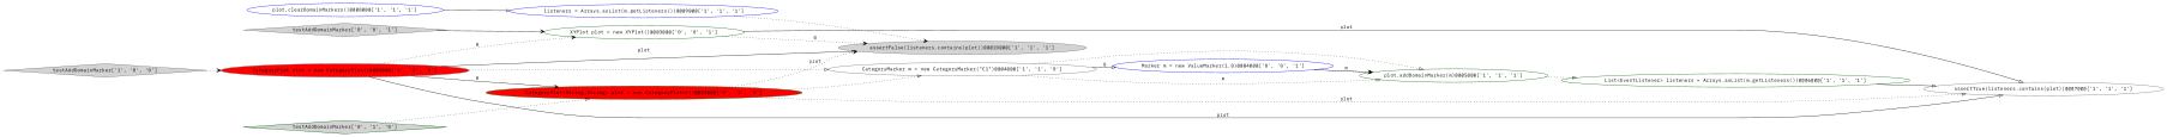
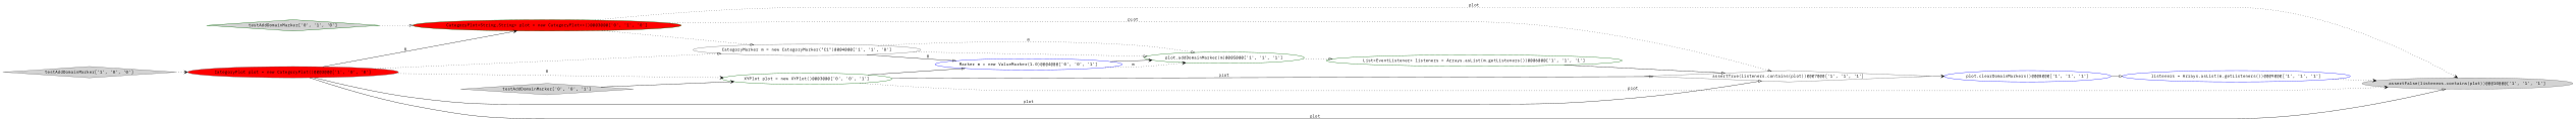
  digraph {
    fontname="IBM Plex Mono"
    rankdir=LR
    node [color=gray40 fillcolor=white fontname="IBM Plex Mono" shape=ellipse style=filled]
    edge [arrowhead=onormal fontname="IBM Plex Mono" style=dotted]
    n1 [color=blue label="listeners = Arrays.asList(m.getListeners())@@@9@@@['1', '1', '1']"]
    n2 [fillcolor=lightgray label="assertFalse(listeners.contains(plot))@@@10@@@['1', '1', '1']"]
    n3 [color=darkgreen label="plot.addDomainMarker(m)@@@5@@@['1', '1', '1']"]
    n4 [color=darkgreen label="List<EventListener> listeners = Arrays.asList(m.getListeners())@@@6@@@['1', '1', '1']"]
-   n5 [label="assertTrue(listeners.contains(plot))@@@7@@@['1', '1', '1']"]
+   n5 [label="assertTrue(listeners.contains(plot))@@@7@@@['1', '1', '1']" shape=diamond]
    n6 [fillcolor=lightgray label="testAddDomainMarker['0', '0', '1']" shape=diamond]
    n7 [color=darkgreen label="XYPlot plot = new XYPlot()@@@3@@@['0', '0', '1']"]
    n8 [color=blue label="Marker m = new ValueMarker(1.0)@@@4@@@['0', '0', '1']"]
    n9 [color=blue label="plot.clearDomainMarkers()@@@8@@@['1', '1', '1']"]
    n10 [label="CategoryMarker m = new CategoryMarker(\"C1\")@@@4@@@['1', '1', '0']"]
    n11 [color=darkgreen fillcolor=red label="CategoryPlot<String,String> plot = new CategoryPlot<>()@@@3@@@['0', '1', '0']"]
    n12 [fillcolor=lightgray label="testAddDomainMarker['1', '0', '0']" shape=diamond]
    n13 [fillcolor=red label="CategoryPlot plot = new CategoryPlot()@@@3@@@['1', '0', '0']"]
    n14 [color=darkgreen fillcolor=lightgray label="testAddDomainMarker['0', '1', '0']" shape=diamond]
    n1 -> n2 [arrowhead=vee]
    n3 -> n4
    n4 -> n5 [style=solid]
+   n5 -> n9 [arrowhead=vee style=solid]
    n6 -> n7 [arrowhead=vee style=solid]
-   n7 -> n2 [arrowhead=vee label=0]
+   n7 -> n2 [arrowhead=vee label=plot]
    n7 -> n5 [label=plot style=solid]
+   n7 -> n8 [style=solid]
    n8 -> n3 [arrowhead=vee label=m]
    n8 -> n3 [arrowhead=vee style=solid]
    n9 -> n1 [style=solid]
    n10 -> n3 [label=m]
    n10 -> n3
    n10 -> n8 [label=0 style=solid]
    n11 -> n2 [arrowhead=vee label=plot]
    n11 -> n5 [label=plot]
    n11 -> n10
    n12 -> n13 [arrowhead=vee]
    n13 -> n2 [label=plot style=solid]
    n13 -> n5 [label=plot style=solid]
    n13 -> n7 [arrowhead=vee label=0]
    n13 -> n10
    n13 -> n11 [arrowhead=vee label=0 style=solid]
    n14 -> n11
  }
